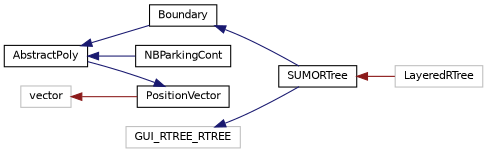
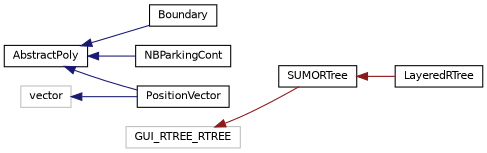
  digraph {
    rankdir=LR
    node [color=black fillcolor=white fontname=Helvetica fontsize=10 shape=record style=filled]
    edge [color=midnightblue dir=back fontname=Helvetica fontsize=10 labelfontname=Helvetica labelfontsize=10 style=solid]
    n1 [height=0.2 label=AbstractPoly width=0.4]
    n2 [height=0.2 label=Boundary width=0.4]
    n3 [height=0.2 label=PositionVector width=0.4]
    n4 [height=0.2 label=NBParkingCont width=0.4]
    n5 [height=0.2 label=SUMORTree width=0.4]
-   n6 [color=grey75 height=0.2 label=LayeredRTree width=0.4]
+   n6 [height=0.2 label=LayeredRTree width=0.4]
    n7 [color=grey75 height=0.2 label=GUI_RTREE_RTREE width=0.4]
    n8 [color=grey75 height=0.2 label=vector width=0.4]
    n1 -> n2
-   n3 -> n1
+   n1 -> n3
    n1 -> n4
-   n2 -> n5
    n5 -> n6 [color=firebrick4]
-   n7 -> n5
-   n8 -> n3 [color=firebrick4]
+   n7 -> n5 [color=firebrick4]
+   n8 -> n3
  }
